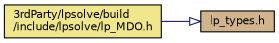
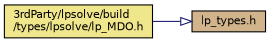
  digraph {
    rankdir=LR
    node [color=black fontname=Helvetica fontsize=10 shape=record style=filled]
-   n1 [fillcolor=khaki fontcolor=black height=0.2 label="3rdParty/lpsolve/build\l/include/lpsolve/lp_MDO.h" width=0.4]
+   n1 [fillcolor=khaki fontcolor=black height=0.2 label="3rdParty/lpsolve/build\l/types/lpsolve/lp_MDO.h" width=0.4]
    n2 [fillcolor=tan height=0.2 label="lp_types.h" width=0.4]
    n1 -> n2 [color=midnightblue fontname=Helvetica fontsize=10 labelfontname=Helvetica labelfontsize=10 style=solid arrowhead=onormal]
  }
